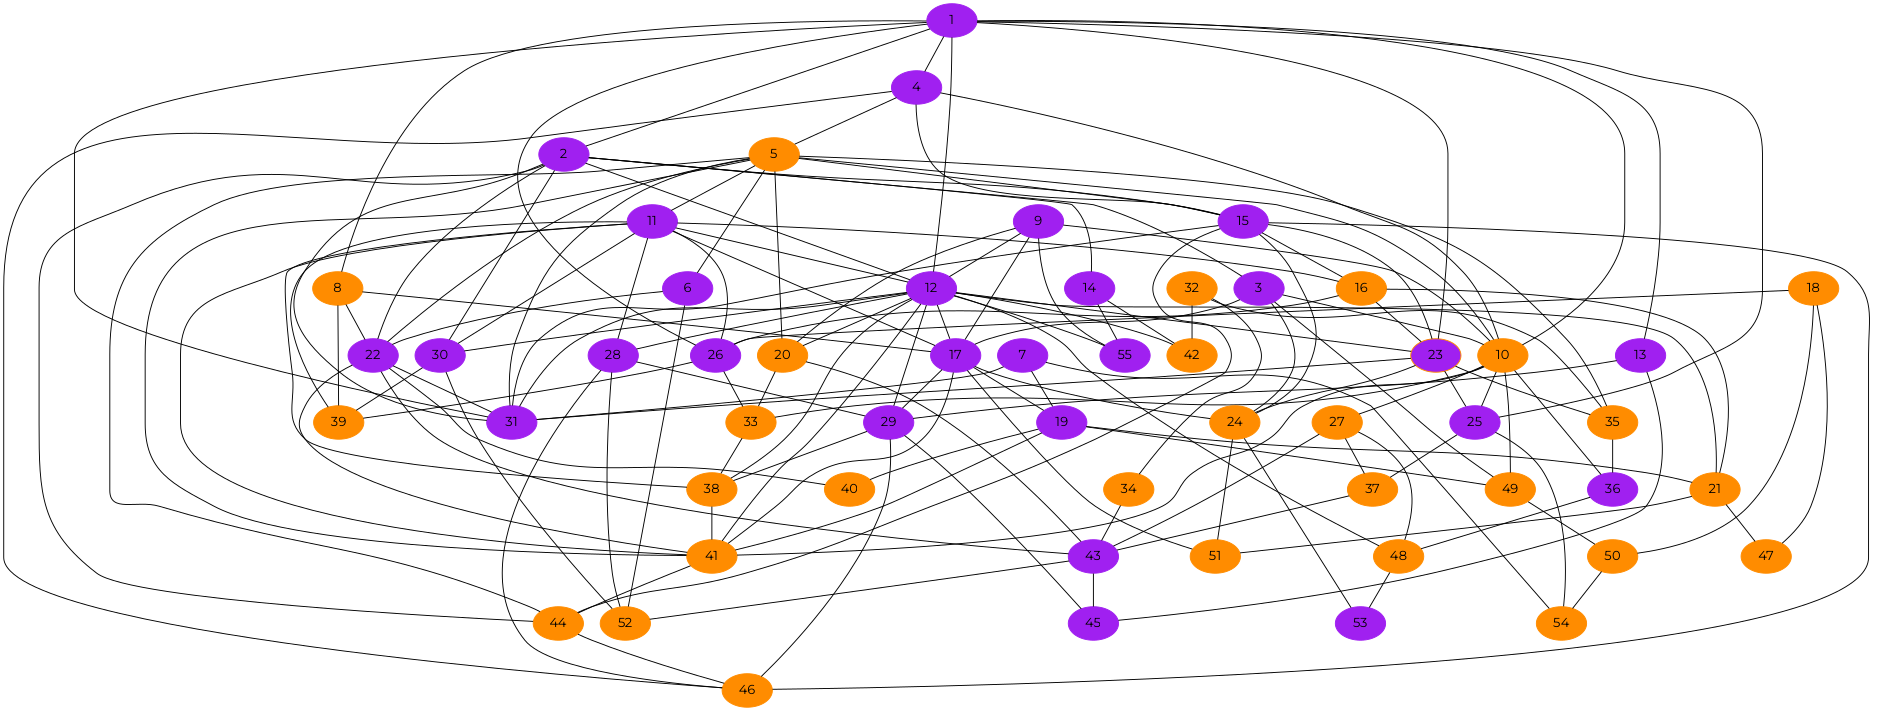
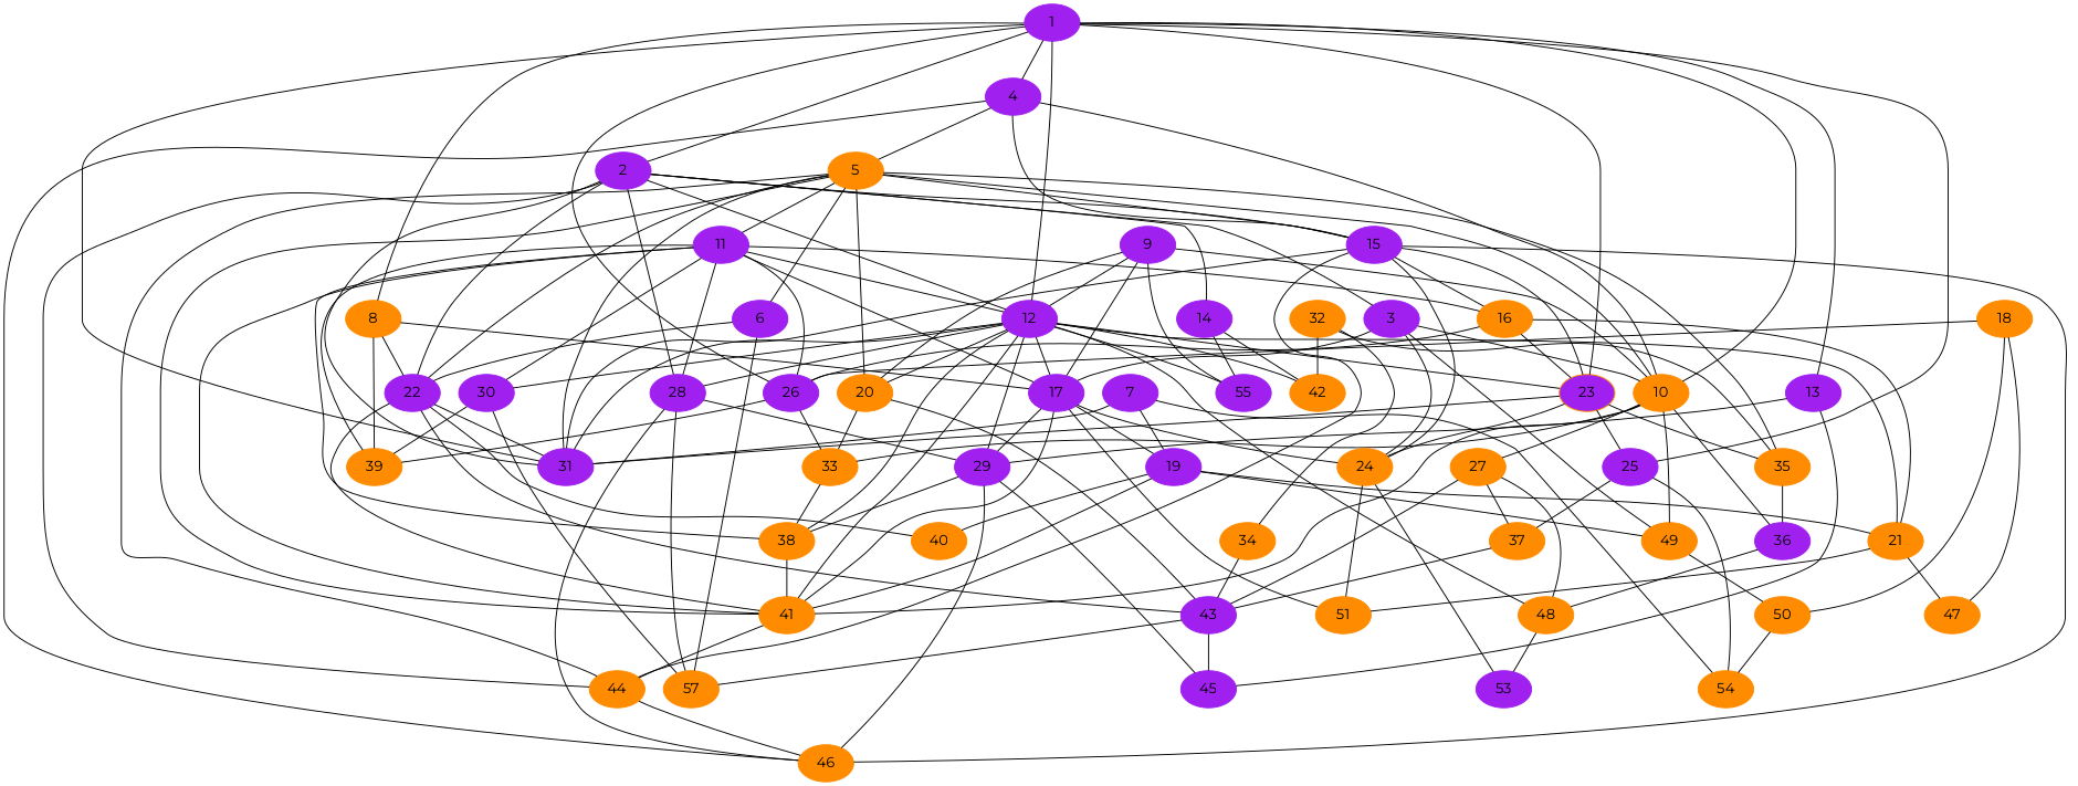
  graph {
    fontname=Montserrat
    node [color=darkorange fontname=Montserrat style=filled]
    edge [fontname=Montserrat weight=1.0]
    1 [color=purple]
    2 [color=purple]
    4 [color=purple]
    8
    10
    12 [color=purple]
    13 [color=purple]
    23 [fillcolor=purple]
    25 [color=purple]
    26 [color=purple]
    31 [color=purple]
    3 [color=purple]
    14 [color=purple]
    15 [color=purple]
    22 [color=purple]
    30 [color=purple]
    44
    5
    46
    17 [color=purple]
    39
    49
    41
    27
    33
    36 [color=purple]
    20
    55 [color=purple]
    28 [color=purple]
    38
    21
    29 [color=purple]
    42
    48
    45 [color=purple]
    24
    35
    54
    37
    16
    40
    43 [color=purple]
-   52
+   52 [label=57]
    19 [color=purple]
    51
    53 [color=purple]
    50
    6 [color=purple]
    11 [color=purple]
    7 [color=purple]
    9 [color=purple]
    47
    18
    34
    32
    1 -- 2
    1 -- 4 [weight=2.0]
    1 -- 8
    1 -- 10
    1 -- 12
    1 -- 13
    1 -- 23 [weight=2.0]
    1 -- 25
    1 -- 26
    1 -- 31
    2 -- 12
    2 -- 31 [weight=2.0]
    2 -- 3
    2 -- 14
    2 -- 15
    2 -- 22
-   2 -- 30
+   2 -- 28
    2 -- 44
    4 -- 10
    4 -- 15
    4 -- 5 [weight=2.0]
    4 -- 46
    8 -- 22
    8 -- 17
    8 -- 39
-   10 -- 25
    10 -- 49
    10 -- 41
    10 -- 27
    10 -- 33 [weight=2.0]
    10 -- 36 [weight=2.0]
    12 -- 23
    12 -- 31
    12 -- 30
    12 -- 17
    12 -- 41
    12 -- 20
    12 -- 55
    12 -- 28
    12 -- 38 [weight=2.0]
    12 -- 21
    12 -- 29
    12 -- 42
    12 -- 48
    13 -- 29
    13 -- 45
    23 -- 25
    23 -- 31
    23 -- 24
    23 -- 35
    25 -- 54
    25 -- 37
    26 -- 39
    26 -- 33
    3 -- 10
    3 -- 17
    3 -- 49
    3 -- 24
    14 -- 55
    14 -- 42
    15 -- 23 [weight=2.0]
    15 -- 31
    15 -- 44
    15 -- 46 [weight=2.0]
    15 -- 24
    15 -- 16
    22 -- 31
    22 -- 41
    22 -- 40
    22 -- 43
    30 -- 39
    30 -- 52
    44 -- 46
    5 -- 10
    5 -- 31
    5 -- 15 [weight=2.0]
    5 -- 22
    5 -- 44
    5 -- 41
    5 -- 20
    5 -- 35
    5 -- 6
    5 -- 11
    17 -- 41
    17 -- 29
    17 -- 24
    17 -- 19
    17 -- 51
    49 -- 50
    41 -- 44
    27 -- 48
    27 -- 37
    27 -- 43
    33 -- 38
    36 -- 48
    20 -- 33
    20 -- 43
    28 -- 46
    28 -- 29
    28 -- 52
    38 -- 41
    21 -- 51
    21 -- 47
    29 -- 46
    29 -- 38
    29 -- 45
    48 -- 53
    24 -- 51
    24 -- 53
    35 -- 36
    37 -- 43
    16 -- 23
    16 -- 26
    16 -- 21
    43 -- 45
    43 -- 52
    19 -- 49
    19 -- 41
    19 -- 21
    19 -- 40
    50 -- 54
    6 -- 22
    6 -- 52
    11 -- 12
    11 -- 26
    11 -- 30
    11 -- 17
    11 -- 39
    11 -- 41
    11 -- 28
    11 -- 38
    11 -- 16
    7 -- 31
    7 -- 54
    7 -- 19
    9 -- 10
    9 -- 12
    9 -- 17
    9 -- 20
    9 -- 55
    18 -- 26
    18 -- 50
    18 -- 47
    34 -- 43
    32 -- 42
    32 -- 35
    32 -- 34
  }
